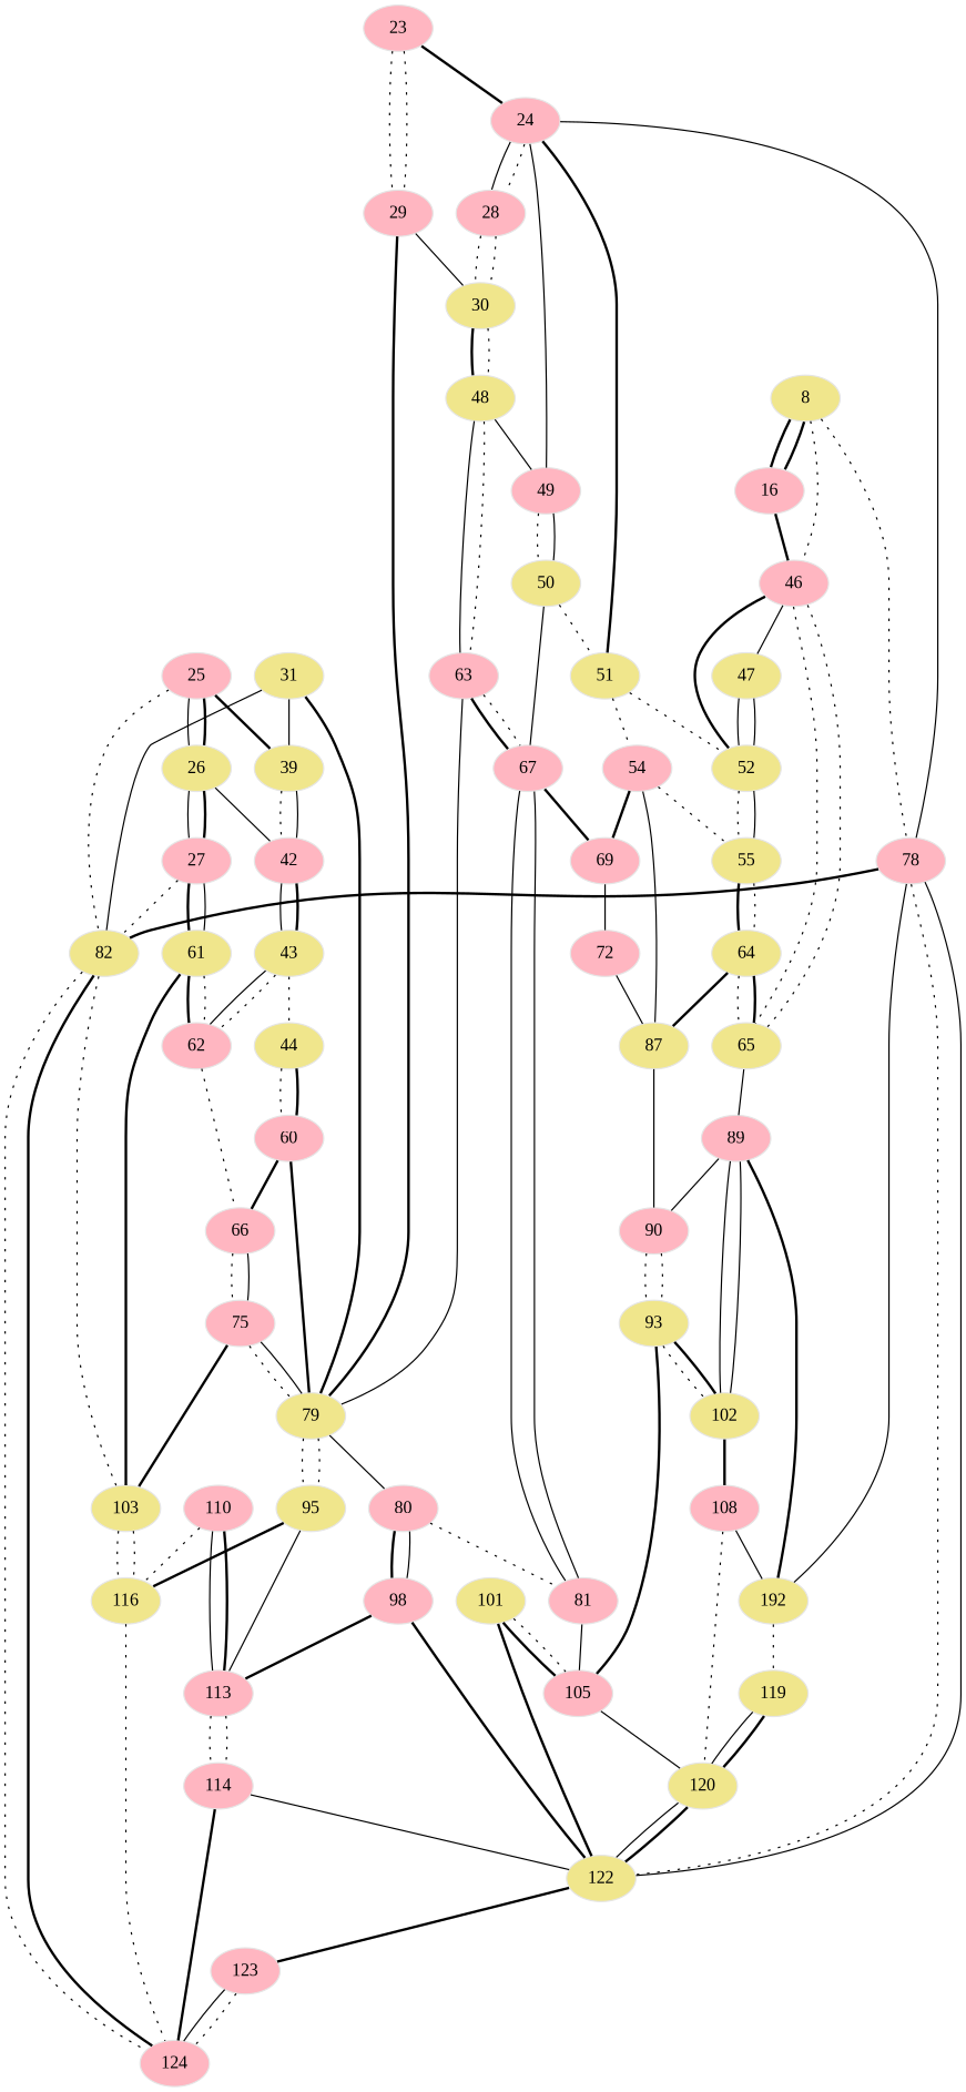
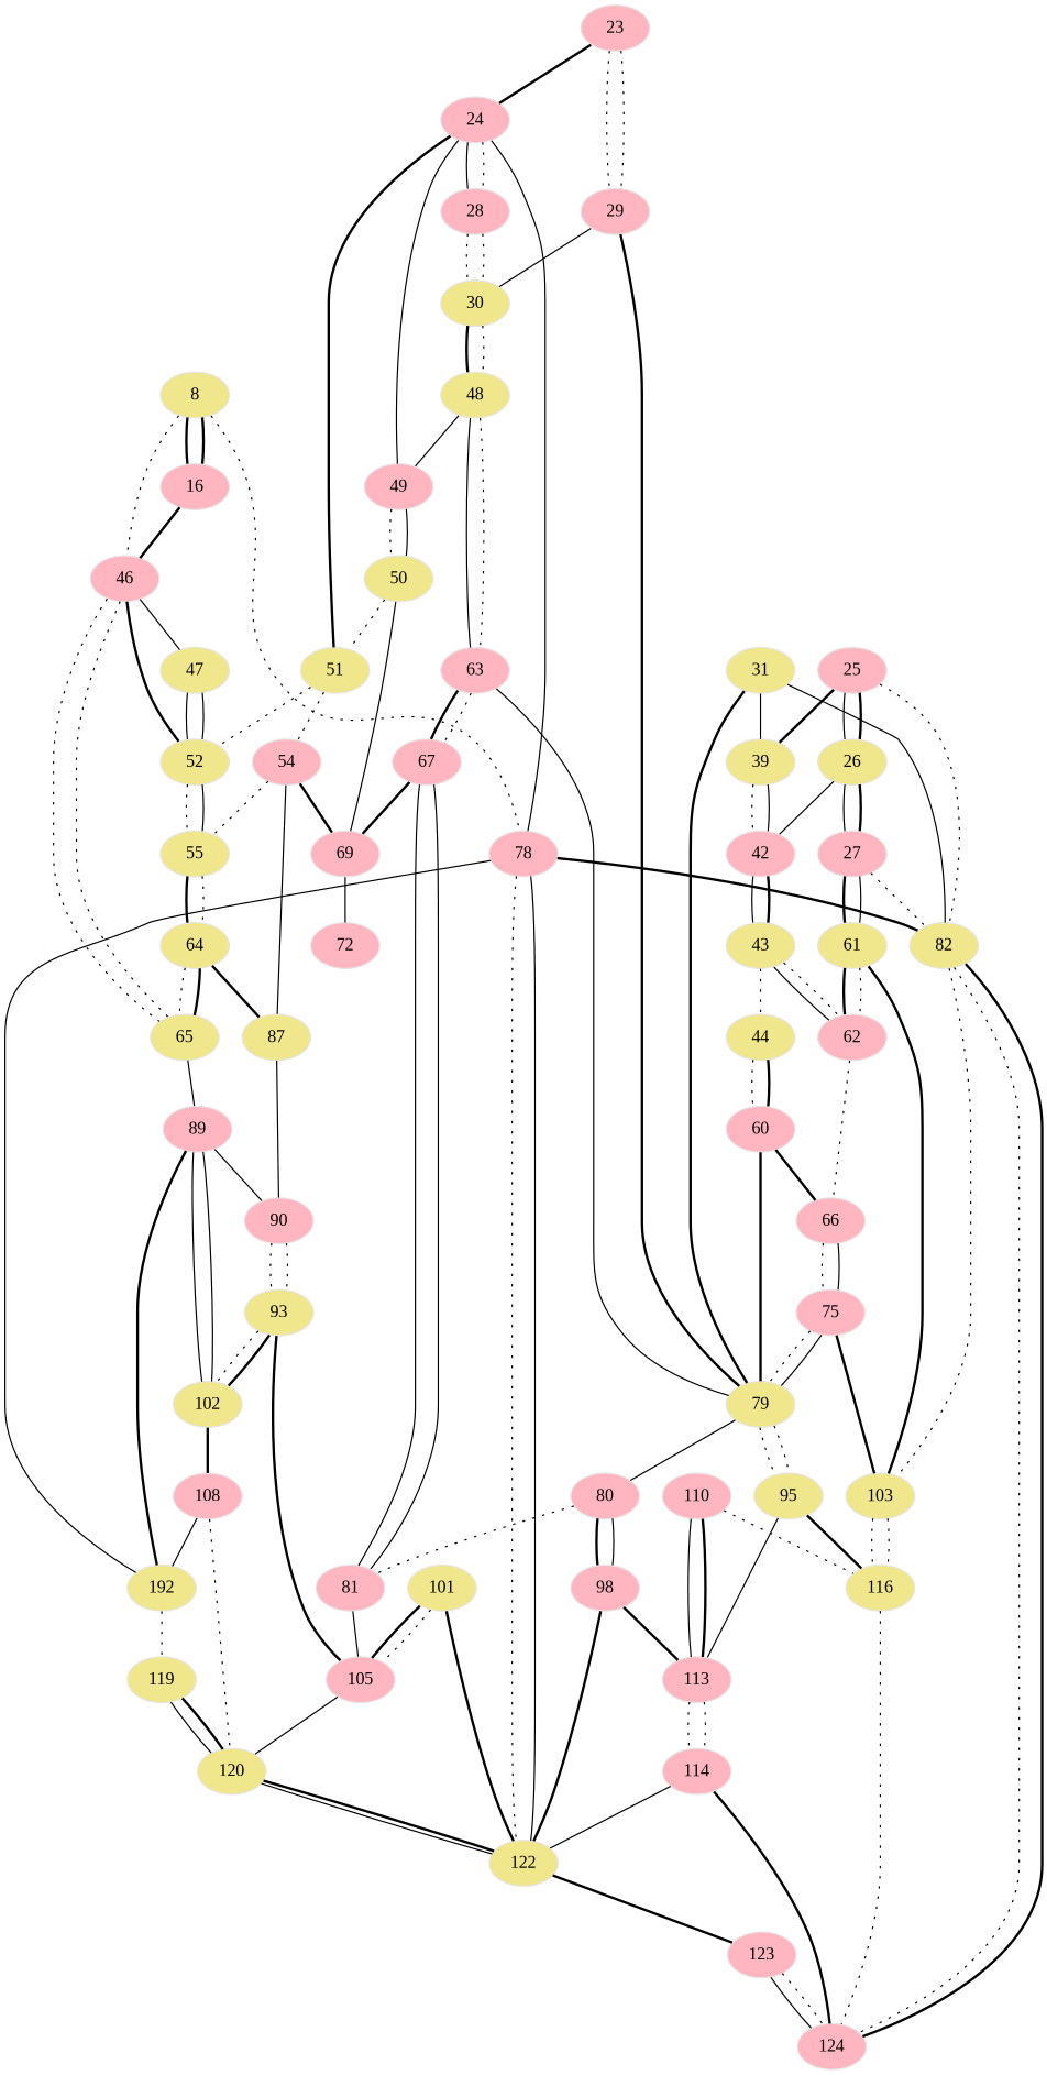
  graph {
    fontname="Liberation Serif"
    node [color=gray90 fillcolor=lightpink fontname="Liberation Serif" style=filled]
    edge [fontname="Liberation Serif" style=dotted]
    8 [fillcolor=khaki super="+5"]
    16
    46 [super="+45+20"]
    78 [super="+2+9"]
    47 [fillcolor=khaki]
    52 [fillcolor=khaki super="+18+19"]
    65 [fillcolor=khaki]
    82 [fillcolor=khaki super="+15+21"]
    n9 [fillcolor=khaki label=192 super="+77+111"]
    122 [fillcolor=khaki super="+121+99"]
    24 [super="+10+11+13"]
    23
    29
    28
    49
    51 [fillcolor=khaki super="+17"]
    30 [fillcolor=khaki]
    79 [fillcolor=khaki super="+58+59+32"]
    31 [fillcolor=khaki super="+22"]
    39 [fillcolor=khaki super="+35"]
    50 [fillcolor=khaki]
    54 [super="+53"]
    26 [fillcolor=khaki]
    25
    27
    42
    103 [fillcolor=khaki super="+83+74"]
    124 [super="+117+118"]
    61 [fillcolor=khaki]
    43 [fillcolor=khaki]
    62
    48 [fillcolor=khaki]
    80
    95 [fillcolor=khaki]
    63
    60 [super="+56+41"]
    66
    44 [fillcolor=khaki]
    55 [fillcolor=khaki]
    89 [super="+88+76+84"]
    67
    69 [super="+68"]
    72
    87 [fillcolor=khaki super="+86+71+70"]
    64 [fillcolor=khaki]
    90 [super="+85"]
    75
    116 [fillcolor=khaki super="+109+104"]
    81
    102 [fillcolor=khaki]
    105 [super="+92+91"]
    119 [fillcolor=khaki super="+115"]
    123
    98
    113 [super="+97+96"]
    120 [fillcolor=khaki super="+106+107"]
    93 [fillcolor=khaki]
    108
    114
    101 [fillcolor=khaki]
    110
    8 -- 16 [style=bold weight=2]
    8 -- 16 [style=bold]
    8 -- 46
    8 -- 78 [weight=2]
    16 -- 46 [style=bold]
    46 -- 47 [style=solid]
    46 -- 52 [style=bold]
    46 -- 65
    46 -- 65
    78 -- 82 [style=bold weight=3]
    78 -- n9 [style=solid]
    78 -- 122
    78 -- 122 [style=solid]
    47 -- 52 [style=solid weight=2]
    47 -- 52 [style=solid]
    52 -- 55
    52 -- 55 [style=solid]
    65 -- 89 [style=solid]
    82 -- 103
    82 -- 124
    82 -- 124 [style=bold]
    n9 -- 119 [weight=2]
    122 -- 123 [style=bold]
    24 -- 78 [style=solid weight=2]
    24 -- 28 [style=solid weight=2]
    24 -- 28
    24 -- 49 [style=solid]
    24 -- 51 [style=bold]
    23 -- 24 [style=bold]
    23 -- 29
    23 -- 29
    29 -- 30 [style=solid]
    29 -- 79 [style=bold]
    28 -- 30
    28 -- 30
    49 -- 50
    49 -- 50 [style=solid]
    51 -- 52
    51 -- 54
    30 -- 48 [style=bold]
    30 -- 48
    79 -- 80 [style=solid]
    79 -- 95
    79 -- 95
    31 -- 82 [style=solid]
    31 -- 79 [style=bold]
    31 -- 39 [style=solid]
    39 -- 42
    39 -- 42 [style=solid]
    50 -- 51
-   50 -- 67 [style=solid]
+   50 -- 69 [style=solid]
    54 -- 55
    54 -- 69 [style=bold]
    54 -- 87 [style=solid]
    26 -- 27 [style=solid]
    26 -- 27 [style=bold]
    26 -- 42 [style=solid]
    25 -- 82
    25 -- 39 [style=bold]
    25 -- 26 [style=solid]
    25 -- 26 [style=bold]
    27 -- 82
    27 -- 61 [style=bold]
    27 -- 61 [style=solid]
    42 -- 43 [style=solid]
    42 -- 43 [style=bold]
    103 -- 116 [weight=3]
    103 -- 116
    61 -- 103 [style=bold]
    61 -- 62 [style=bold]
    61 -- 62
    43 -- 62 [style=solid]
    43 -- 62
    43 -- 44
    62 -- 66
    48 -- 49 [style=solid]
    48 -- 63 [style=solid]
    48 -- 63
    80 -- 81
    80 -- 98 [style=bold]
    80 -- 98 [style=solid]
    95 -- 116 [style=bold]
    95 -- 113 [style=solid]
    63 -- 79 [style=solid]
    63 -- 67 [style=bold]
    63 -- 67
    60 -- 79 [style=bold weight=2]
    60 -- 66 [style=bold]
    66 -- 75
    66 -- 75 [style=solid]
    44 -- 60 [weight=2]
    44 -- 60 [style=bold]
    55 -- 64 [style=bold]
    55 -- 64
    89 -- n9 [style=bold]
    89 -- 90 [style=solid weight=2]
    89 -- 102 [style=solid]
    89 -- 102 [style=solid]
    67 -- 69 [style=bold]
    67 -- 81 [style=solid]
    67 -- 81 [style=solid]
    69 -- 72 [style=solid]
-   72 -- 87 [style=solid weight=2]
    87 -- 90 [style=solid]
    64 -- 65
    64 -- 65 [style=bold]
    64 -- 87 [style=bold]
    90 -- 93
    90 -- 93
    75 -- 79
    75 -- 79 [style=solid]
    75 -- 103 [style=bold]
    116 -- 124
    81 -- 105 [style=solid]
    102 -- 108 [style=bold]
    105 -- 120 [style=solid]
    119 -- 120 [style=solid weight=2]
    119 -- 120 [style=bold]
    123 -- 124 [style=solid weight=2]
    123 -- 124
    98 -- 122 [style=bold]
    98 -- 113 [style=bold]
    113 -- 114
    113 -- 114
    120 -- 122 [style=solid]
    120 -- 122 [style=bold]
    93 -- 102
    93 -- 102 [style=bold]
    93 -- 105 [style=bold]
    108 -- n9 [style=solid]
    108 -- 120
    114 -- 122 [style=solid]
    114 -- 124 [style=bold]
    101 -- 122 [style=bold]
    101 -- 105 [style=bold weight=2]
    101 -- 105
    110 -- 116
    110 -- 113 [style=solid weight=2]
    110 -- 113 [style=bold]
  }
